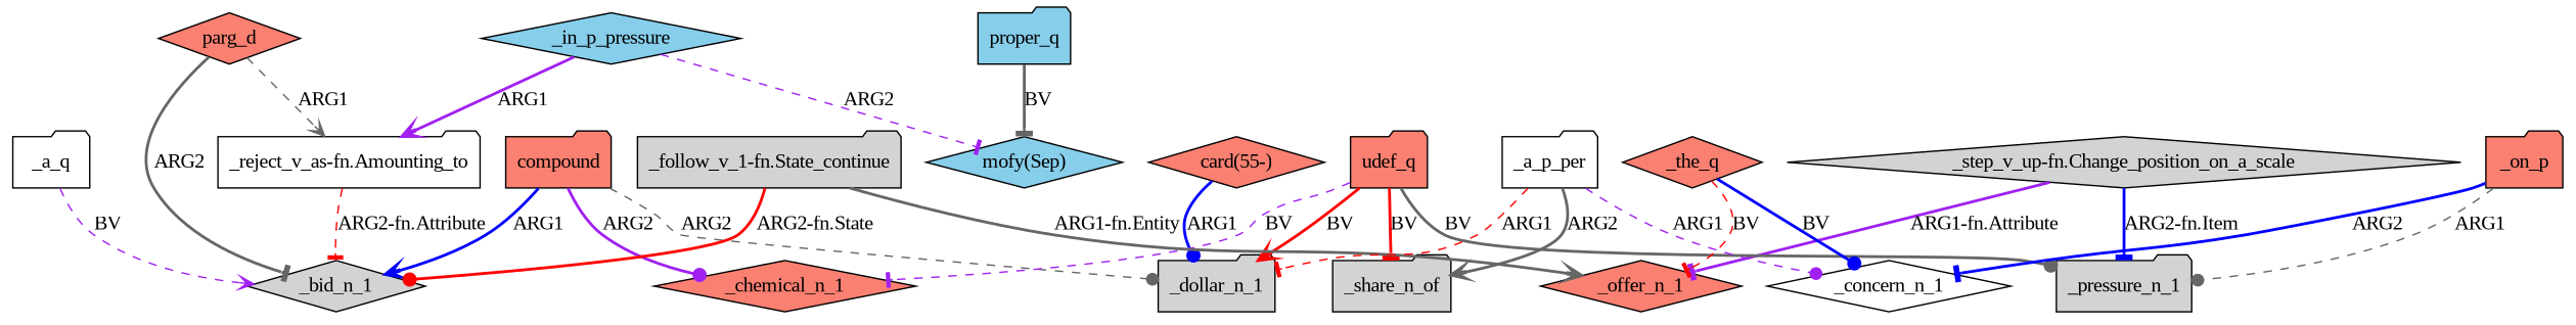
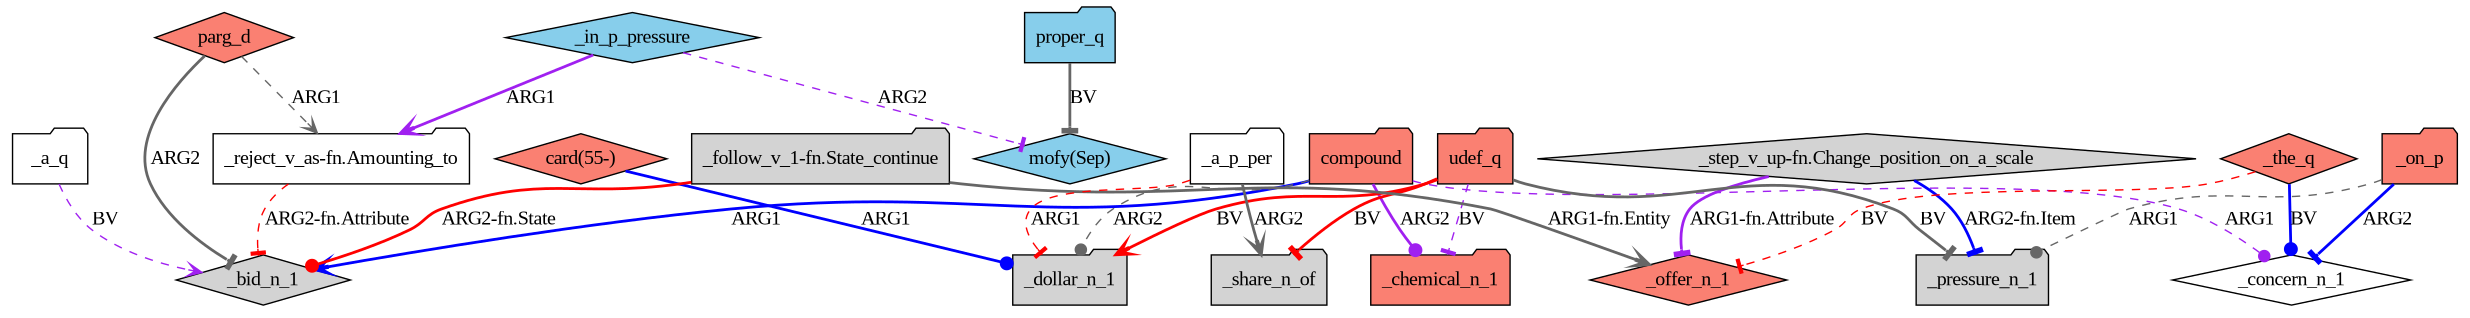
  digraph {
    fontname="Liberation Serif"
    node [fillcolor=salmon fontname="Liberation Serif" shape=folder style=filled]
    edge [arrowhead=tee color=gray40 fontname="Liberation Serif" style=bold]
    _a_q [fillcolor=white]
    _bid_n_1 [fillcolor=lightgrey shape=diamond]
    parg_d [shape=diamond]
    "_reject_v_as-fn.Amounting_to" [fillcolor=white]
    compound
-   _chemical_n_1 [shape=diamond]
+   _chemical_n_1
    _dollar_n_1 [fillcolor=lightgrey]
    _concern_n_1 [fillcolor=white shape=diamond]
    n9 [fillcolor=skyblue label=_in_p_pressure shape=diamond]
    "mofy(Sep)" [fillcolor=skyblue shape=diamond]
    "card(55-)" [shape=diamond]
    "_step_v_up-fn.Change_position_on_a_scale" [fillcolor=lightgrey shape=diamond]
    _offer_n_1 [shape=diamond]
    _pressure_n_1 [fillcolor=lightgrey]
    udef_q
    _share_n_of [fillcolor=lightgrey]
    _the_q [shape=diamond]
    _on_p
    "_follow_v_1-fn.State_continue" [fillcolor=lightgrey]
    _a_p_per [fillcolor=white]
    proper_q [fillcolor=skyblue]
    _a_q -> _bid_n_1 [arrowhead=vee color=purple label=BV style=dashed]
    parg_d -> _bid_n_1 [label=ARG2]
    parg_d -> "_reject_v_as-fn.Amounting_to" [arrowhead=vee label=ARG1 style=dashed]
    "_reject_v_as-fn.Amounting_to" -> _bid_n_1 [color=red label="ARG2-fn.Attribute" style=dashed]
    compound -> _bid_n_1 [arrowhead=vee color=blue label=ARG1]
    compound -> _chemical_n_1 [arrowhead=dot color=purple label=ARG2]
    compound -> _dollar_n_1 [arrowhead=dot label=ARG2 style=dashed]
-   _a_p_per -> _concern_n_1 [arrowhead=dot color=purple label=ARG1 style=dashed]
+   compound -> _concern_n_1 [arrowhead=dot color=purple label=ARG1 style=dashed]
    n9 -> "_reject_v_as-fn.Amounting_to" [arrowhead=vee color=purple label=ARG1]
    n9 -> "mofy(Sep)" [color=purple label=ARG2 style=dashed]
    "card(55-)" -> _dollar_n_1 [arrowhead=dot color=blue label=ARG1]
    "_step_v_up-fn.Change_position_on_a_scale" -> _offer_n_1 [color=purple label="ARG1-fn.Attribute"]
    "_step_v_up-fn.Change_position_on_a_scale" -> _pressure_n_1 [color=blue label="ARG2-fn.Item"]
    udef_q -> _chemical_n_1 [color=purple label=BV style=dashed]
    udef_q -> _dollar_n_1 [arrowhead=vee color=red label=BV]
-   udef_q -> _pressure_n_1 [arrowhead=dot label=BV]
+   udef_q -> _pressure_n_1 [label=BV]
    udef_q -> _share_n_of [color=red label=BV]
    _the_q -> _concern_n_1 [arrowhead=dot color=blue label=BV]
    _the_q -> _offer_n_1 [color=red label=BV style=dashed]
    _on_p -> _concern_n_1 [color=blue label=ARG2]
    _on_p -> _pressure_n_1 [arrowhead=dot label=ARG1 style=dashed]
    "_follow_v_1-fn.State_continue" -> _bid_n_1 [arrowhead=dot color=red label="ARG2-fn.State"]
    "_follow_v_1-fn.State_continue" -> _offer_n_1 [arrowhead=vee label="ARG1-fn.Entity"]
    _a_p_per -> _dollar_n_1 [color=red label=ARG1 style=dashed]
    _a_p_per -> _share_n_of [arrowhead=vee label=ARG2]
    proper_q -> "mofy(Sep)" [label=BV]
  }
